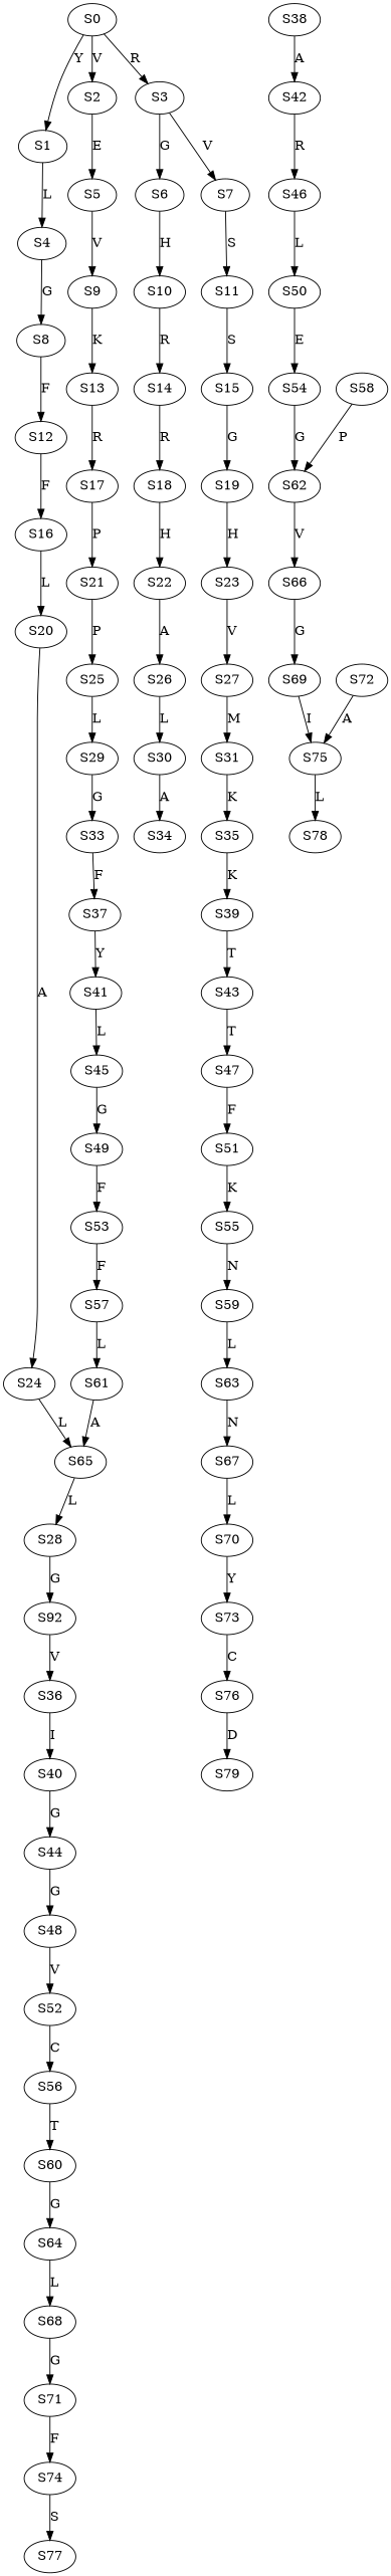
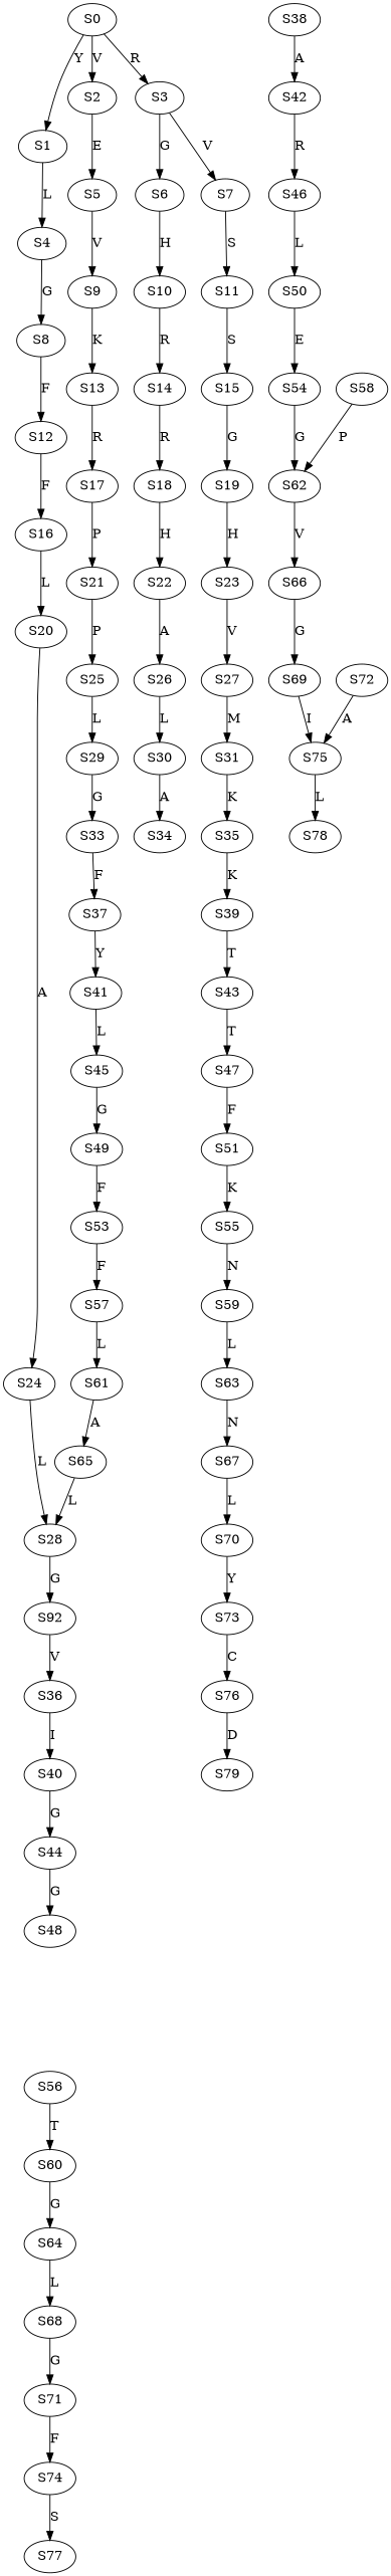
  strict digraph {
    S0
    S1
    S2
    S3
    S4
    S5
    S6
    S7
    S8
    S9
    S10
    S11
    S12
    S13
    S14
    S15
    S16
    S17
    S18
    S19
    S20
    S21
    S22
    S23
    S24
    S25
    S26
    S27
    S28
    S29
    S30
    S31
    n33 [label=S92]
    S33
    S34
    S35
    S36
    S37
    S39
    S40
    S41
    S38
    S42
    S43
    S44
    S45
    S46
    S47
    S48
    S49
    S50
    S51
-   S52
    S53
    S54
    S55
    S56
    S57
    S62
    S59
    S60
    S61
    S58
    S63
    S64
    S65
    S66
    S67
    S68
    S69
    S70
    S71
    S75
    S73
    S74
    S72
    S76
    S77
    S78
    S79
    S0 -> S1 [label=Y]
    S0 -> S2 [label=V]
    S0 -> S3 [label=R]
    S1 -> S4 [label=L]
    S2 -> S5 [label=E]
    S3 -> S6 [label=G]
    S3 -> S7 [label=V]
    S4 -> S8 [label=G]
    S5 -> S9 [label=V]
    S6 -> S10 [label=H]
    S7 -> S11 [label=S]
    S8 -> S12 [label=F]
    S9 -> S13 [label=K]
    S10 -> S14 [label=R]
    S11 -> S15 [label=S]
    S12 -> S16 [label=F]
    S13 -> S17 [label=R]
    S14 -> S18 [label=R]
    S15 -> S19 [label=G]
    S16 -> S20 [label=L]
    S17 -> S21 [label=P]
    S18 -> S22 [label=H]
    S19 -> S23 [label=H]
    S20 -> S24 [label=A]
    S21 -> S25 [label=P]
    S22 -> S26 [label=A]
    S23 -> S27 [label=V]
-   S24 -> S65 [label=L]
+   S24 -> S28 [label=L]
    S25 -> S29 [label=L]
    S26 -> S30 [label=L]
    S27 -> S31 [label=M]
    S28 -> n33 [label=G]
    S29 -> S33 [label=G]
    S30 -> S34 [label=A]
    S31 -> S35 [label=K]
    n33 -> S36 [label=V]
    S33 -> S37 [label=F]
    S35 -> S39 [label=K]
    S36 -> S40 [label=I]
    S37 -> S41 [label=Y]
    S39 -> S43 [label=T]
    S40 -> S44 [label=G]
    S41 -> S45 [label=L]
    S38 -> S42 [label=A]
    S42 -> S46 [label=R]
    S43 -> S47 [label=T]
    S44 -> S48 [label=G]
    S45 -> S49 [label=G]
    S46 -> S50 [label=L]
    S47 -> S51 [label=F]
-   S48 -> S52 [label=V]
    S49 -> S53 [label=F]
    S50 -> S54 [label=E]
    S51 -> S55 [label=K]
-   S52 -> S56 [label=C]
    S53 -> S57 [label=F]
    S54 -> S62 [label=G]
    S55 -> S59 [label=N]
    S56 -> S60 [label=T]
    S57 -> S61 [label=L]
    S62 -> S66 [label=V]
    S59 -> S63 [label=L]
    S60 -> S64 [label=G]
    S61 -> S65 [label=A]
    S58 -> S62 [label=P]
    S63 -> S67 [label=N]
    S64 -> S68 [label=L]
    S65 -> S28 [label=L]
    S66 -> S69 [label=G]
    S67 -> S70 [label=L]
    S68 -> S71 [label=G]
    S69 -> S75 [label=I]
    S70 -> S73 [label=Y]
    S71 -> S74 [label=F]
    S75 -> S78 [label=L]
    S73 -> S76 [label=C]
    S74 -> S77 [label=S]
    S72 -> S75 [label=A]
    S76 -> S79 [label=D]
  }
